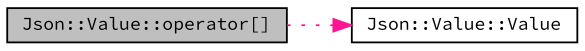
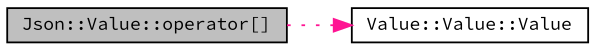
  digraph {
    rankdir=LR
    fontname="Source Code Pro"
    node [color=black fontname="Source Code Pro" fontsize=10 shape=record style=filled]
    n1 [fillcolor=grey75 fontcolor=black height=0.2 label="Json::Value::operator[]" width=0.4]
-   n2 [fillcolor=white height=0.2 label="Json::Value::Value" width=0.4]
+   n2 [fillcolor=white height=0.2 label="Value::Value::Value" width=0.4]
    n1 -> n2 [color=deeppink fontname="Source Code Pro" fontsize=10 labelfontname=Helvetica labelfontsize=10 style=dotted]
  }
